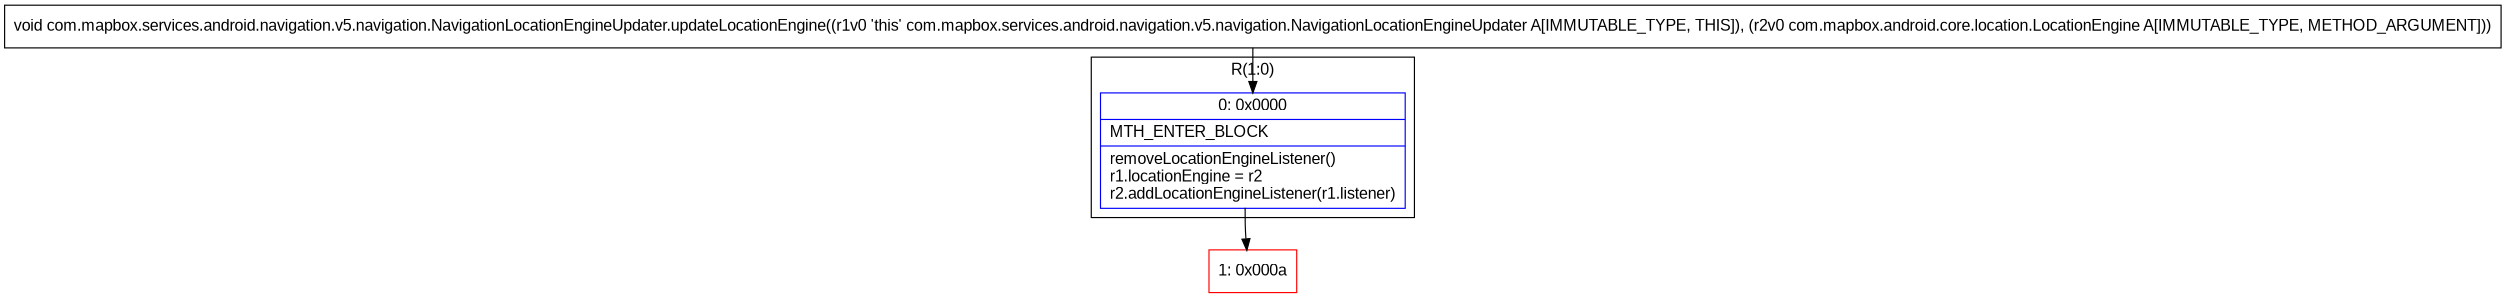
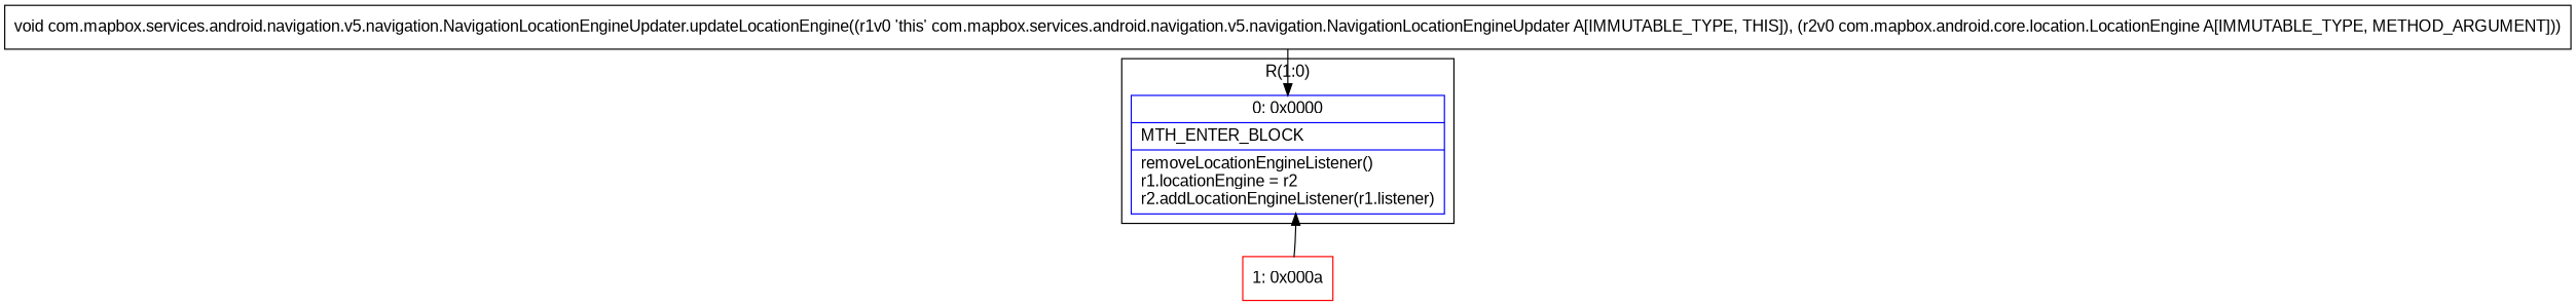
  digraph {
    fontname="Liberation Sans"
    node [shape=record fontname="Liberation Sans"]
    edge [fontname="Liberation Sans"]
    n1 [color=blue label="{0\:\ 0x0000|MTH_ENTER_BLOCK\l|removeLocationEngineListener()\lr1.locationEngine = r2\lr2.addLocationEngineListener(r1.listener)\l}"]
    n2 [color=red label="{1\:\ 0x000a}"]
    n3 [label="{void com.mapbox.services.android.navigation.v5.navigation.NavigationLocationEngineUpdater.updateLocationEngine((r1v0 'this' com.mapbox.services.android.navigation.v5.navigation.NavigationLocationEngineUpdater A[IMMUTABLE_TYPE, THIS]), (r2v0 com.mapbox.android.core.location.LocationEngine A[IMMUTABLE_TYPE, METHOD_ARGUMENT])) }"]
    subgraph cluster_1 {
      label="R(1:0)"
      n1
    }
-   n1 -> n2
+   n2 -> n1
    n3 -> n1
  }
